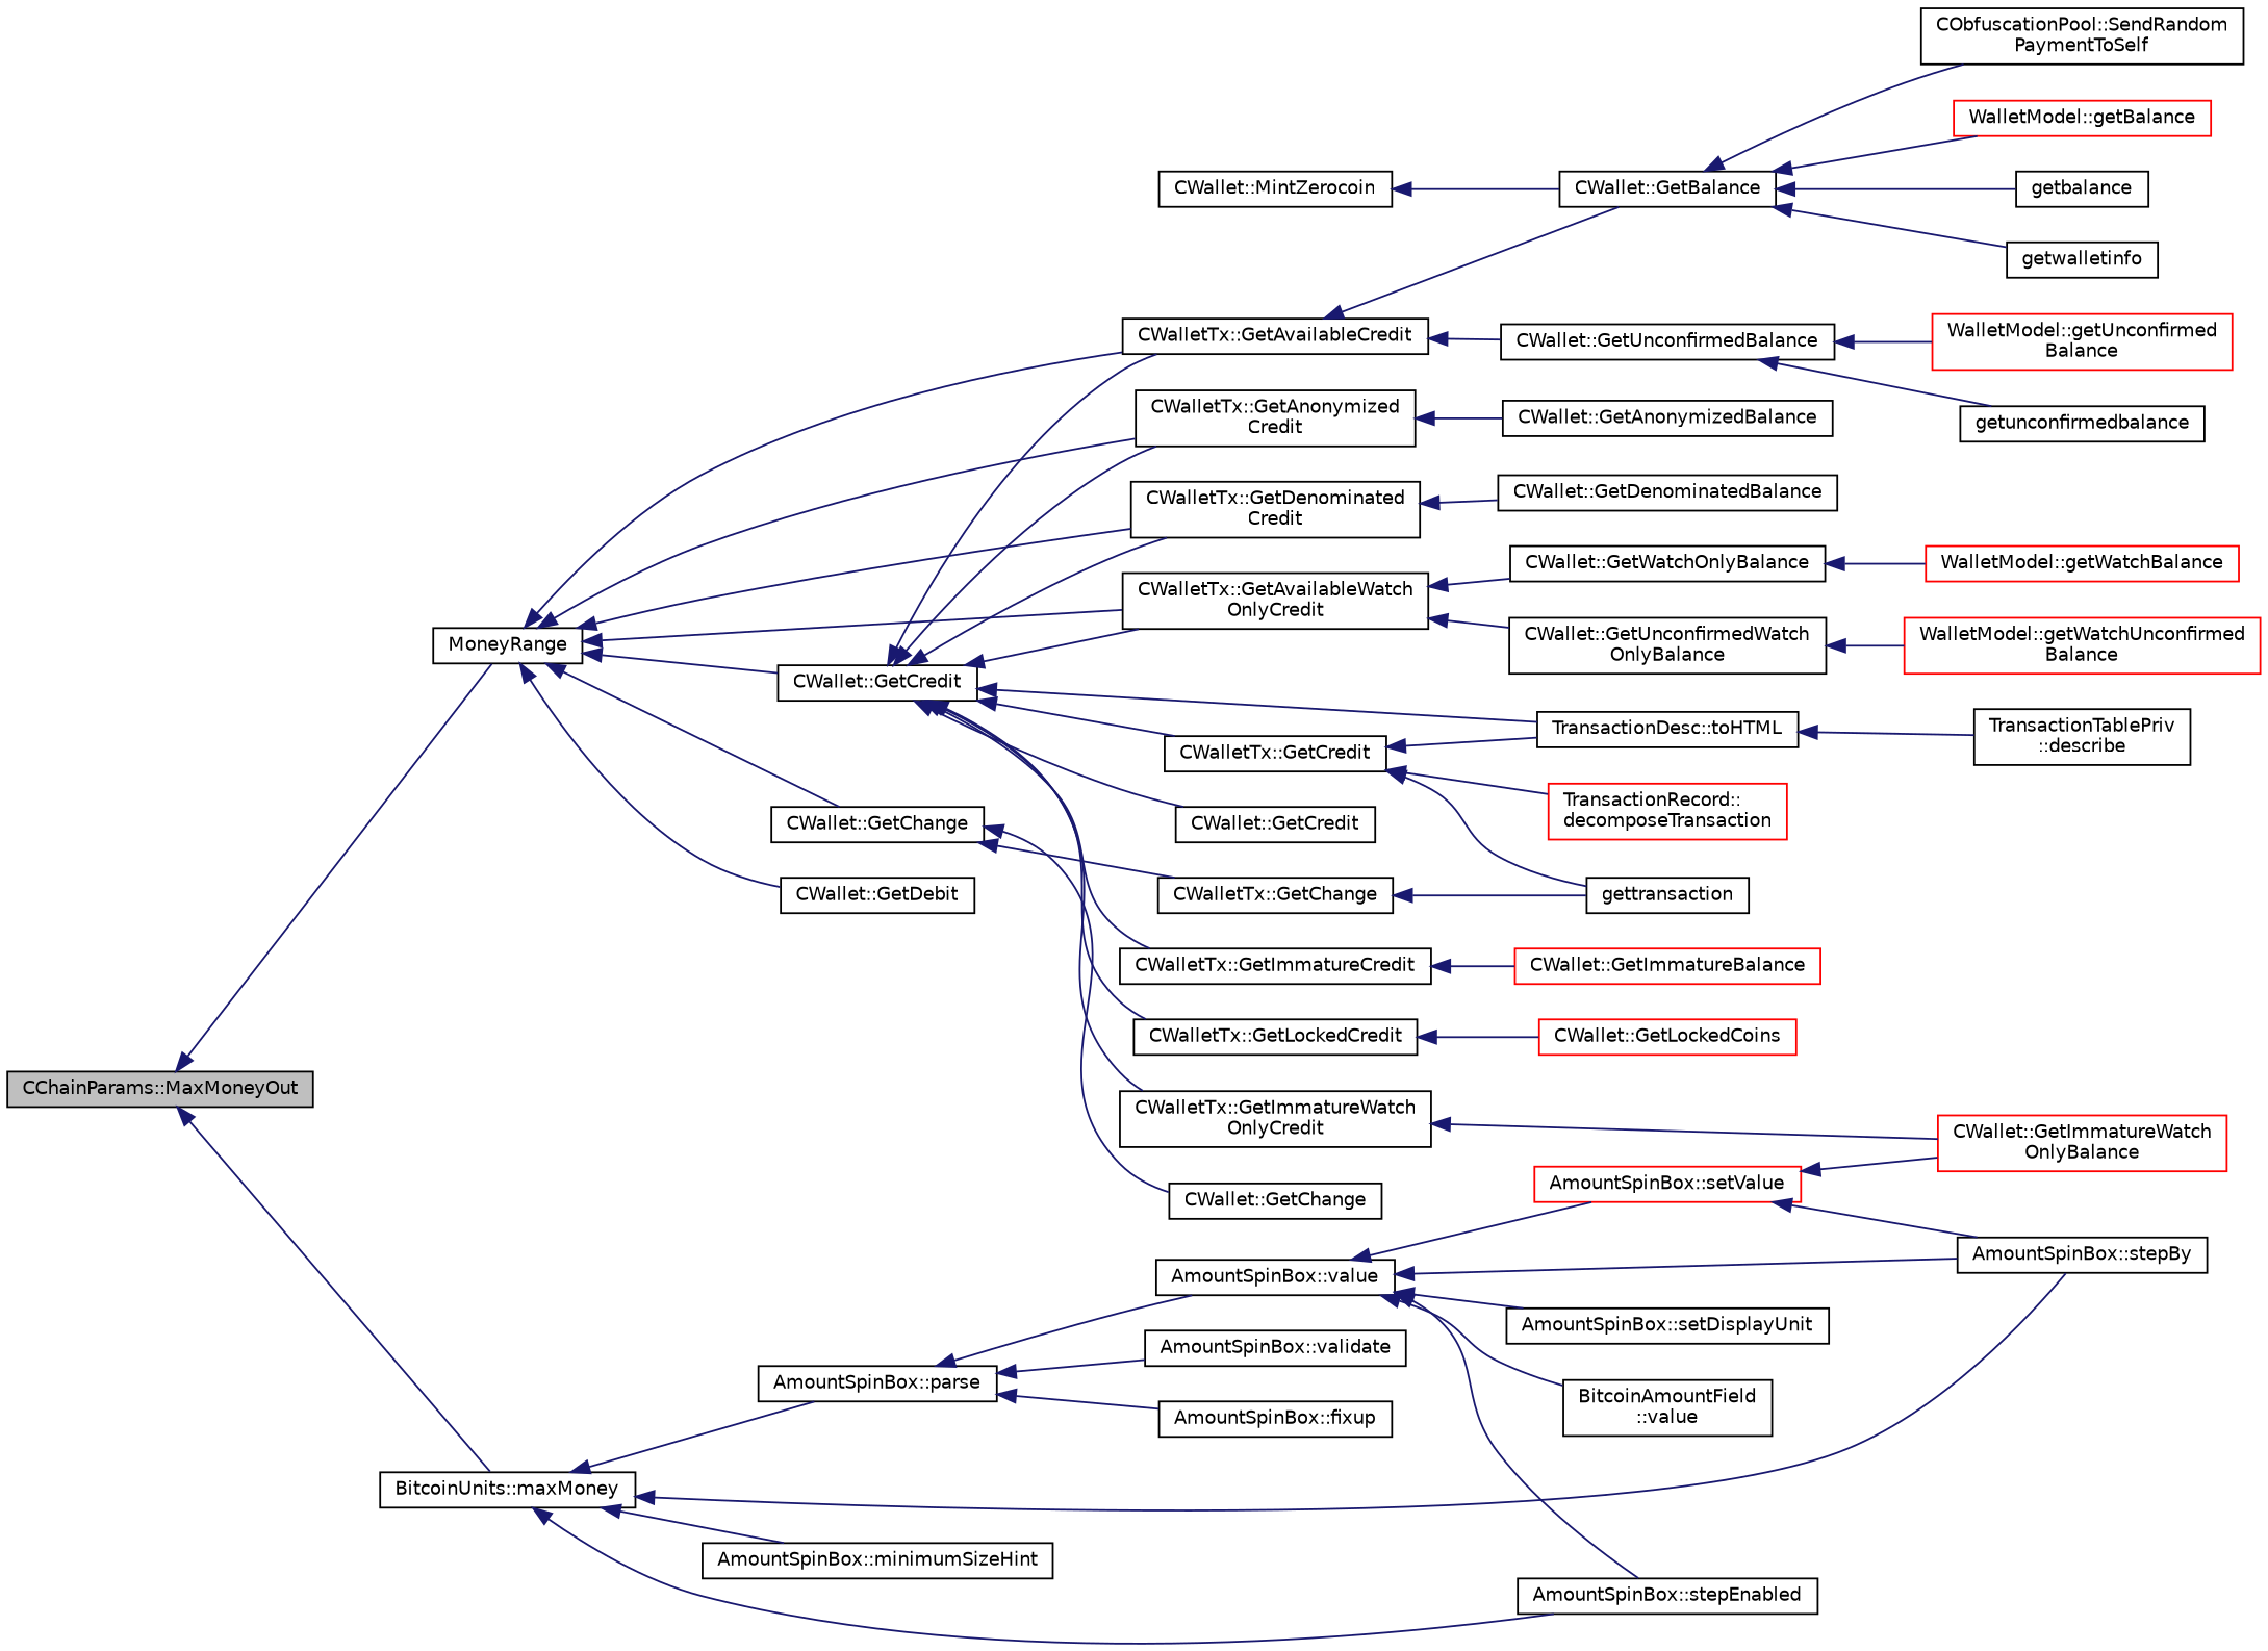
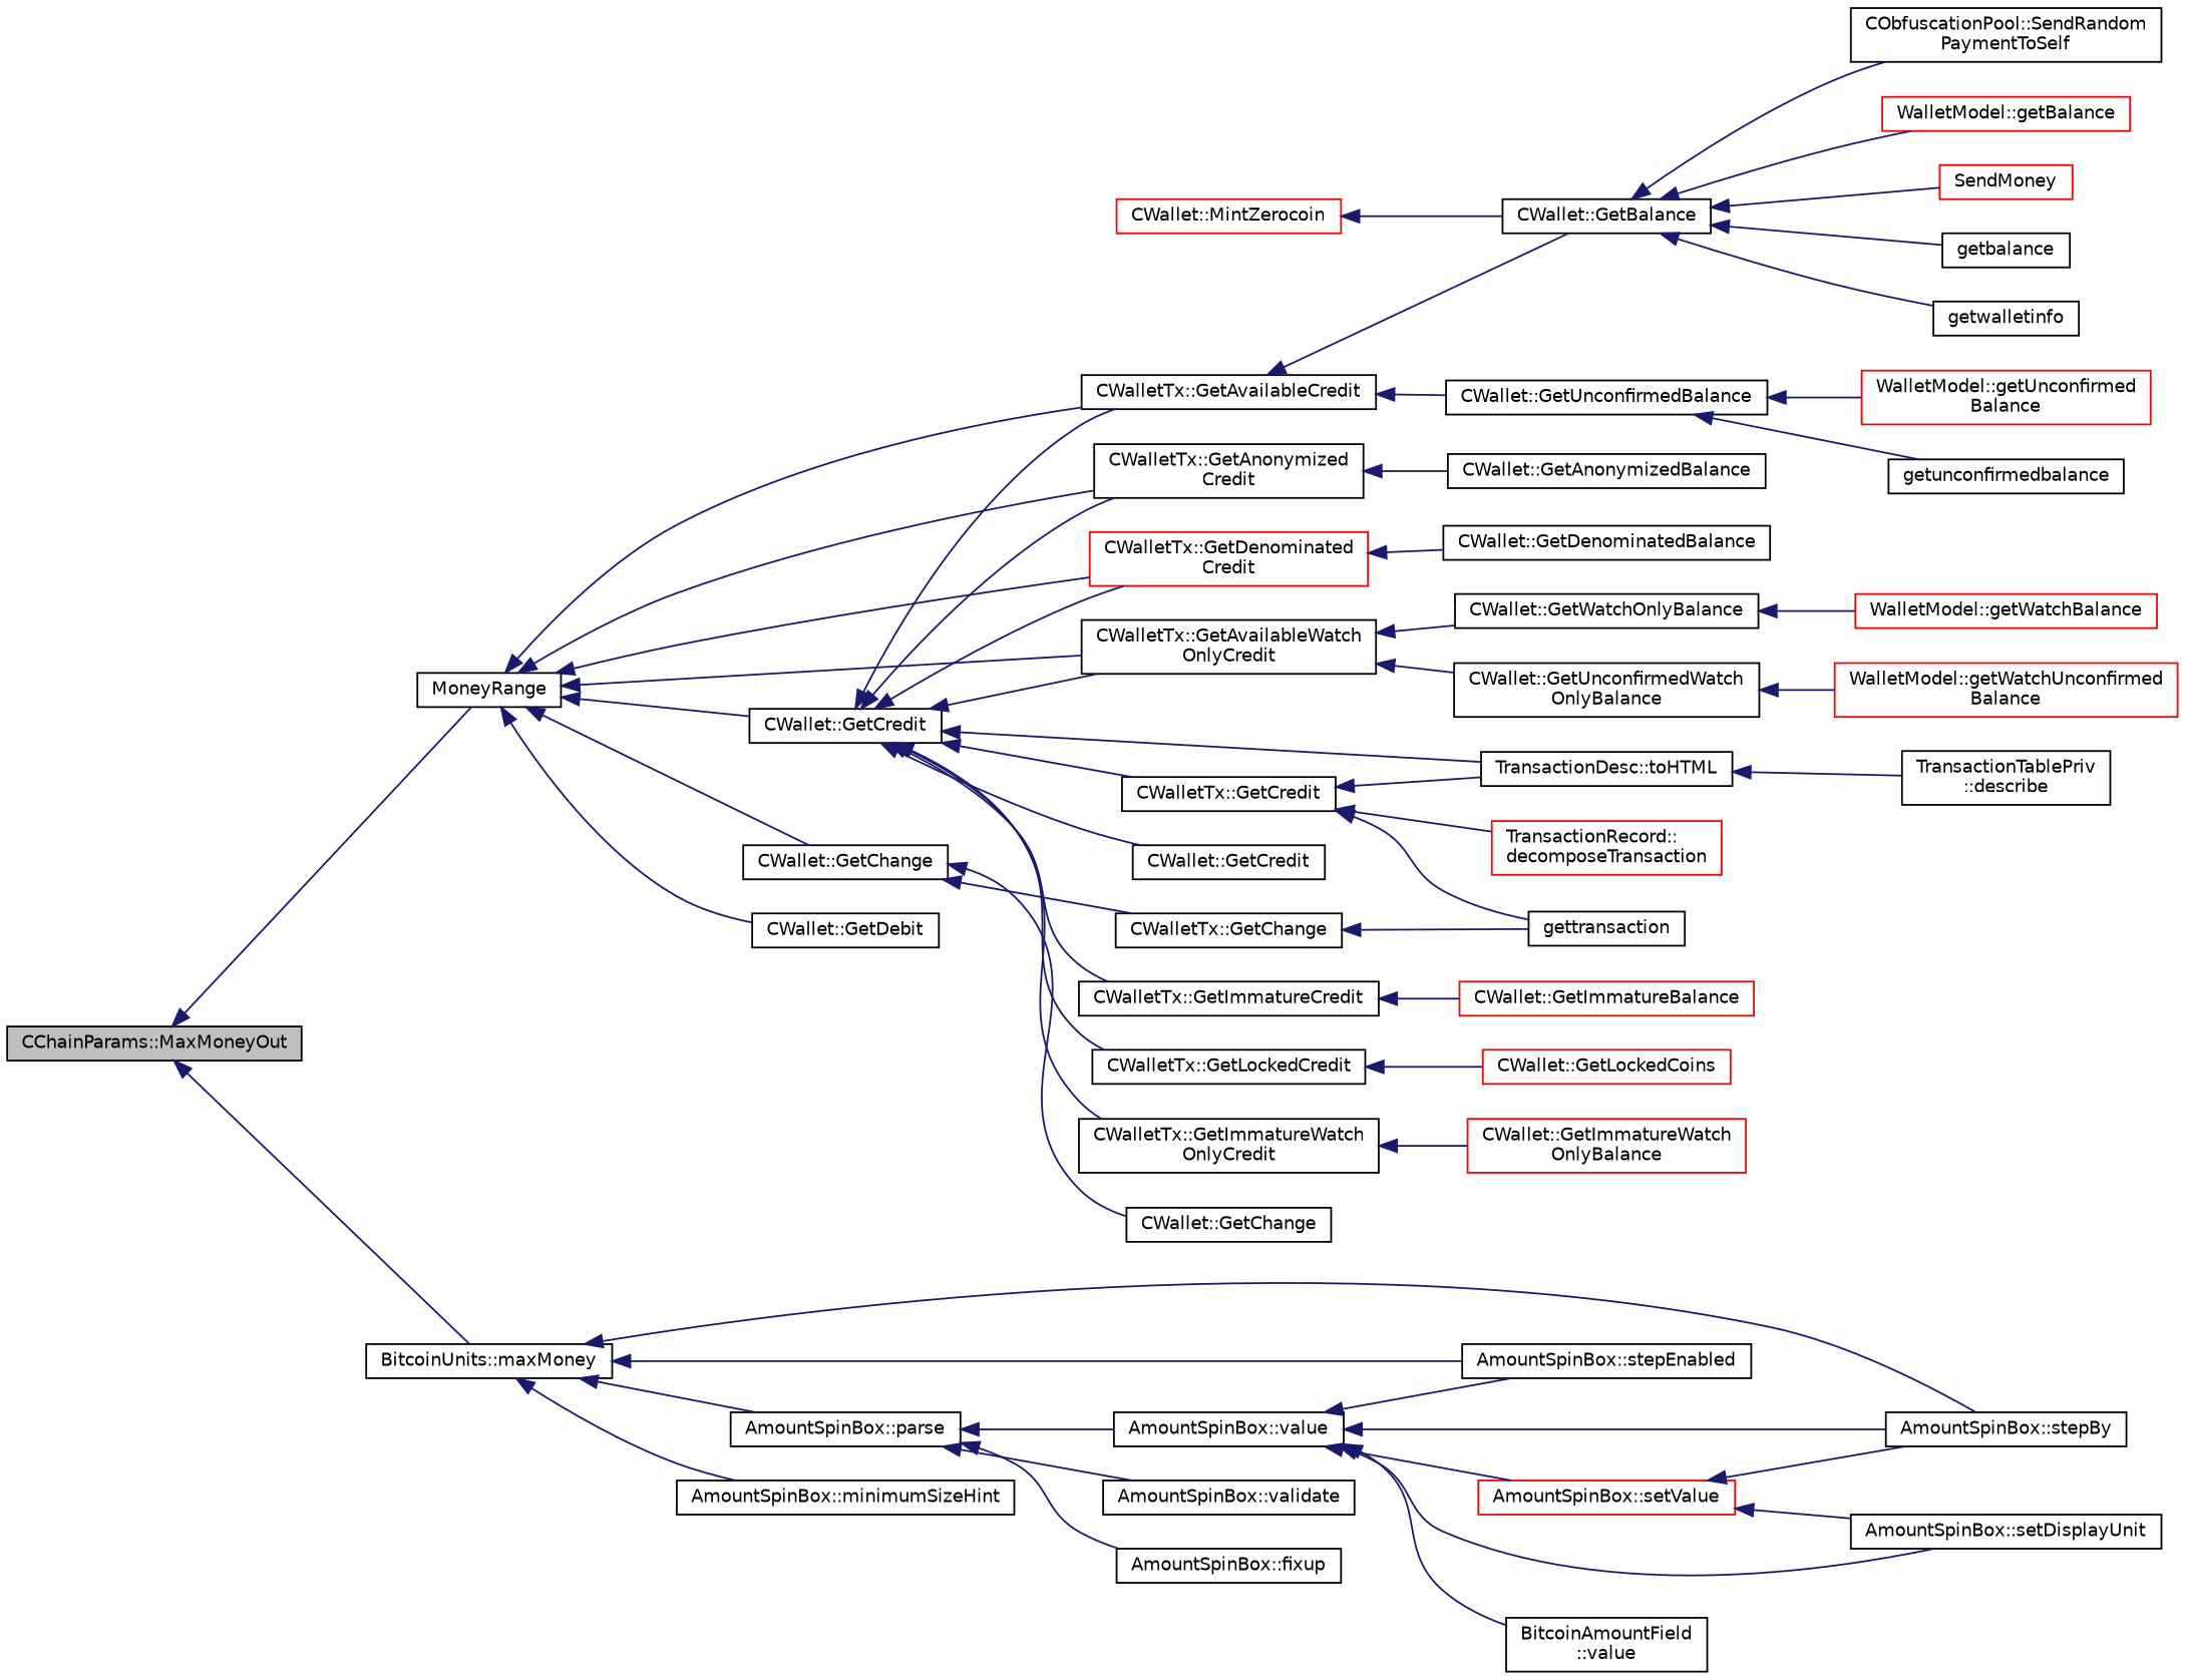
  digraph {
    rankdir=LR
    node [color=black fillcolor=white fontname=Helvetica fontsize=10 shape=record style=filled]
    edge [color=midnightblue dir=back fontname=Helvetica fontsize=10 labelfontname=Helvetica labelfontsize=10 style=solid]
    n1 [fillcolor=grey75 fontcolor=black height=0.2 label="CChainParams::MaxMoneyOut" width=0.4]
    n2 [height=0.2 label=MoneyRange width=0.4]
    n3 [height=0.2 label="BitcoinUnits::maxMoney" width=0.4]
    n4 [height=0.2 label="CWallet::GetCredit" width=0.4]
    n5 [height=0.2 label="CWalletTx::GetAvailableCredit" width=0.4]
    n6 [height=0.2 label="CWalletTx::GetAnonymized\lCredit" width=0.4]
-   n7 [height=0.2 label="CWalletTx::GetDenominated\lCredit" width=0.4]
+   n7 [color=red height=0.2 label="CWalletTx::GetDenominated\lCredit" width=0.4]
    n8 [height=0.2 label="CWalletTx::GetAvailableWatch\lOnlyCredit" width=0.4]
    n9 [height=0.2 label="CWallet::GetChange" width=0.4]
    n10 [height=0.2 label="CWallet::GetDebit" width=0.4]
    n11 [height=0.2 label="AmountSpinBox::stepBy" width=0.4]
    n12 [height=0.2 label="AmountSpinBox::minimumSizeHint" width=0.4]
    n13 [height=0.2 label="AmountSpinBox::parse" width=0.4]
    n14 [height=0.2 label="AmountSpinBox::stepEnabled" width=0.4]
    n15 [height=0.2 label="TransactionDesc::toHTML" width=0.4]
    n16 [height=0.2 label="CWallet::GetCredit" width=0.4]
    n17 [height=0.2 label="CWalletTx::GetCredit" width=0.4]
    n18 [height=0.2 label="CWalletTx::GetImmatureCredit" width=0.4]
    n19 [height=0.2 label="CWalletTx::GetLockedCredit" width=0.4]
    n20 [height=0.2 label="CWalletTx::GetImmatureWatch\lOnlyCredit" width=0.4]
    n21 [height=0.2 label="CWallet::GetBalance" width=0.4]
    n22 [height=0.2 label="CWallet::GetUnconfirmedBalance" width=0.4]
    n23 [height=0.2 label="CWallet::GetAnonymizedBalance" width=0.4]
    n24 [height=0.2 label="CWallet::GetDenominatedBalance" width=0.4]
    n25 [height=0.2 label="CWallet::GetWatchOnlyBalance" width=0.4]
    n26 [height=0.2 label="CWallet::GetUnconfirmedWatch\lOnlyBalance" width=0.4]
    n27 [height=0.2 label="CWallet::GetChange" width=0.4]
    n28 [height=0.2 label="CWalletTx::GetChange" width=0.4]
    n29 [height=0.2 label="TransactionTablePriv\l::describe" width=0.4]
    n30 [color=red height=0.2 label="TransactionRecord::\ldecomposeTransaction" width=0.4]
    n31 [height=0.2 label=gettransaction width=0.4]
    n32 [color=red height=0.2 label="CWallet::GetImmatureBalance" width=0.4]
    n33 [color=red height=0.2 label="CWallet::GetLockedCoins" width=0.4]
    n34 [color=red height=0.2 label="CWallet::GetImmatureWatch\lOnlyBalance" width=0.4]
    n35 [height=0.2 label="CObfuscationPool::SendRandom\lPaymentToSelf" width=0.4]
    n36 [color=red height=0.2 label="WalletModel::getBalance" width=0.4]
+   n37 [color=red height=0.2 label=SendMoney width=0.4]
    n38 [height=0.2 label=getbalance width=0.4]
    n39 [height=0.2 label=getwalletinfo width=0.4]
    n40 [color=red height=0.2 label="WalletModel::getUnconfirmed\lBalance" width=0.4]
    n41 [height=0.2 label=getunconfirmedbalance width=0.4]
-   n42 [height=0.2 label="CWallet::MintZerocoin" width=0.4]
+   n42 [color=red height=0.2 label="CWallet::MintZerocoin" width=0.4]
    n43 [color=red height=0.2 label="WalletModel::getWatchBalance" width=0.4]
    n44 [color=red height=0.2 label="WalletModel::getWatchUnconfirmed\lBalance" width=0.4]
    n45 [height=0.2 label="AmountSpinBox::validate" width=0.4]
    n46 [height=0.2 label="AmountSpinBox::fixup" width=0.4]
    n47 [height=0.2 label="AmountSpinBox::value" width=0.4]
    n48 [color=red height=0.2 label="AmountSpinBox::setValue" width=0.4]
    n49 [height=0.2 label="AmountSpinBox::setDisplayUnit" width=0.4]
    n50 [height=0.2 label="BitcoinAmountField\l::value" width=0.4]
    n1 -> n2
    n1 -> n3
    n2 -> n4
    n2 -> n5
    n2 -> n6
    n2 -> n7
    n2 -> n8
    n2 -> n9
    n2 -> n10
    n3 -> n11
    n3 -> n12
    n3 -> n13
    n3 -> n14
    n4 -> n5
    n4 -> n6
    n4 -> n7
    n4 -> n8
    n4 -> n15
    n4 -> n16
    n4 -> n17
    n4 -> n18
    n4 -> n19
    n4 -> n20
    n5 -> n21
    n5 -> n22
    n6 -> n23
    n7 -> n24
    n8 -> n25
    n8 -> n26
    n9 -> n27
    n9 -> n28
    n13 -> n45
    n13 -> n46
    n13 -> n47
    n15 -> n29
    n17 -> n15
    n17 -> n30
    n17 -> n31
    n18 -> n32
    n19 -> n33
    n20 -> n34
    n21 -> n35
    n21 -> n36
+   n21 -> n37
    n21 -> n38
    n21 -> n39
    n22 -> n40
    n22 -> n41
    n25 -> n43
    n26 -> n44
    n28 -> n31
    n42 -> n21
    n47 -> n11
    n47 -> n14
    n47 -> n48
    n47 -> n49
    n47 -> n50
    n48 -> n11
-   n48 -> n34
+   n48 -> n49
  }
